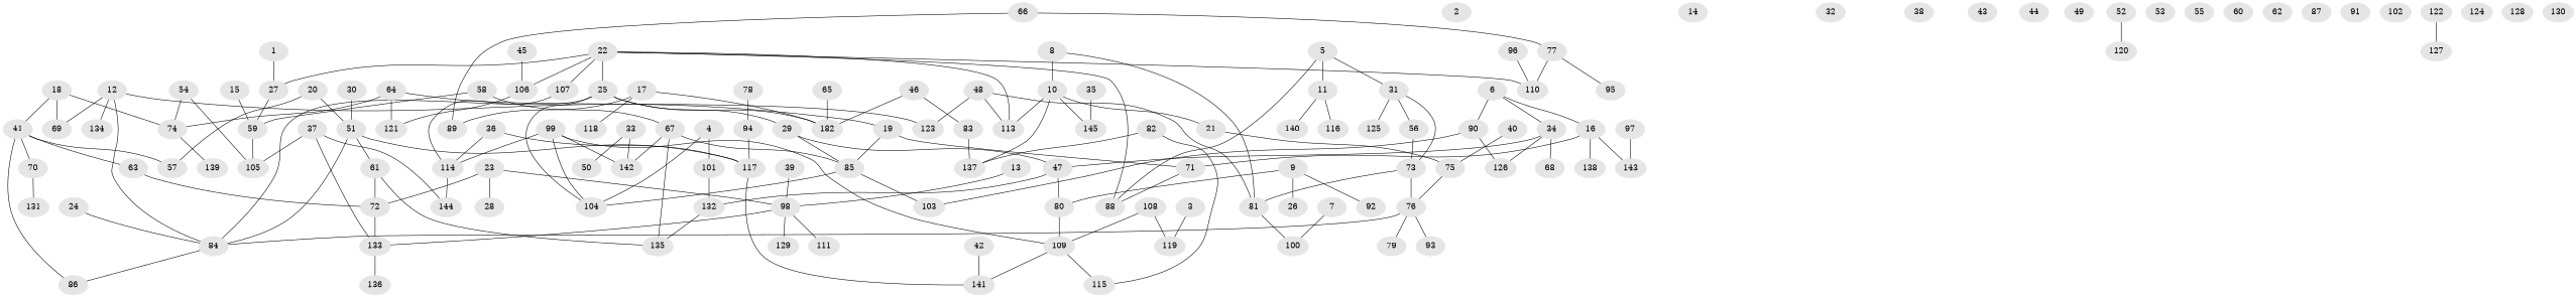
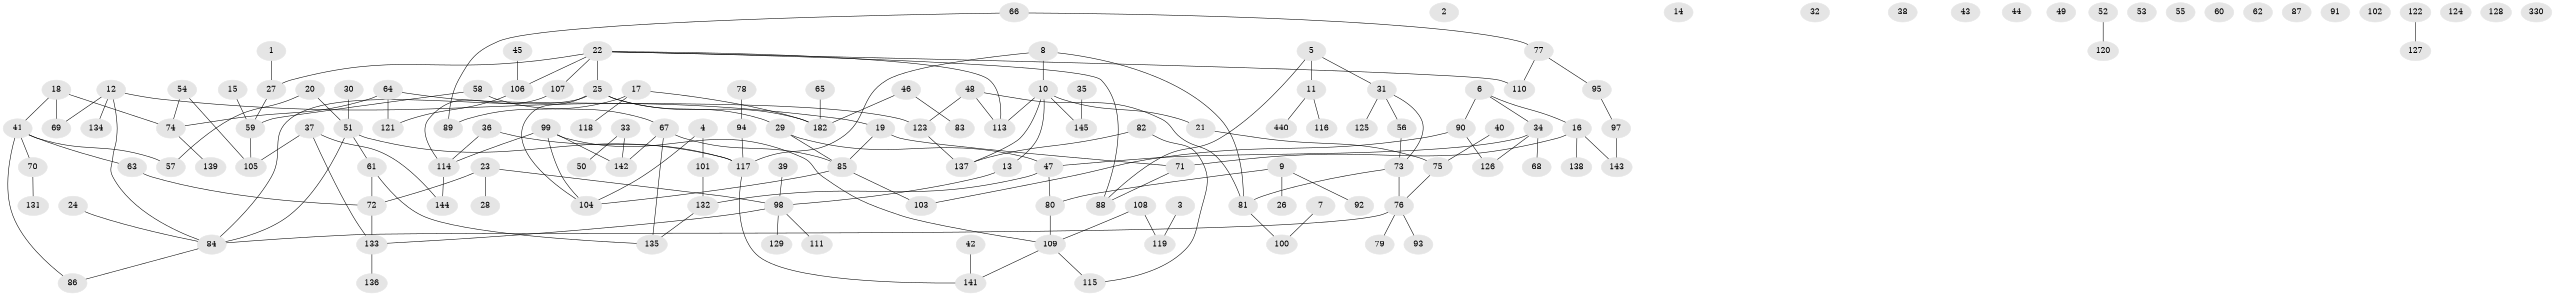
  graph {
    node [color=gray90 style=filled]
    1
    27
    59
    2
    3
    119
    4
    101
    104
    132
    5
    11
    31
    88
    116
-   140
+   140 [label=440]
    56
    73
    125
    6
    16
    34
    90
    71
    138
    143
    47
    68
    126
    103
    7
    100
    8
    10
    81
    117
    13
    21
    113
    137
    145
    141
    9
    26
    80
    92
    109
    98
    75
    133
    136
    12
    19
    69
    84
    134
    85
    86
    111
    129
    14
    15
    105
    17
    89
    n66 [label=182]
    118
    18
    41
    74
    57
    63
    70
    139
    20
    51
    61
    76
    22
    25
    106
    107
    110
    29
    121
    114
    23
    28
    72
    24
    30
    32
    33
    50
    142
    79
    93
    35
    36
    144
    37
    38
    39
    40
    131
    42
    43
    44
    45
    46
    83
    135
    48
    123
    49
    52
    120
    53
    54
    55
    58
    67
    60
    62
    64
    65
    66
    77
    95
    97
    78
    94
    115
    82
    87
    91
-   96
    99
    102
    108
    122
    127
    124
    128
-   130
+   130 [label=330]
    1 -- 27
    27 -- 59
    59 -- 105
    3 -- 119
    4 -- 101
    4 -- 104
    101 -- 132
    132 -- 135
    5 -- 11
    5 -- 31
    5 -- 88
    11 -- 116
    11 -- 140
    31 -- 56
    31 -- 73
    31 -- 125
    56 -- 73
    73 -- 81
    73 -- 76
    6 -- 16
    6 -- 34
    6 -- 90
    16 -- 71
    16 -- 138
    16 -- 143
    34 -- 47
    34 -- 68
    34 -- 126
    90 -- 126
    90 -- 103
    71 -- 88
    47 -- 132
    47 -- 80
    7 -- 100
    8 -- 10
    8 -- 81
+   8 -- 117
+   10 -- 13
    10 -- 21
    10 -- 113
    10 -- 137
    10 -- 145
    81 -- 100
    117 -- 141
    13 -- 98
    21 -- 75
    9 -- 26
    9 -- 80
    9 -- 92
    80 -- 109
    109 -- 141
    109 -- 115
    98 -- 133
    98 -- 111
    98 -- 129
    75 -- 76
    133 -- 136
    12 -- 19
    12 -- 69
    12 -- 84
    12 -- 134
    19 -- 71
    19 -- 85
    84 -- 86
    85 -- 104
    85 -- 103
    15 -- 59
    17 -- 89
    17 -- n66
    17 -- 118
    18 -- 69
    18 -- 41
    18 -- 74
    41 -- 86
    41 -- 57
    41 -- 63
    41 -- 70
    74 -- 139
    63 -- 72
    70 -- 131
    20 -- 57
    20 -- 51
    51 -- 117
    51 -- 84
    51 -- 61
    61 -- 72
    61 -- 135
    76 -- 84
    76 -- 79
    76 -- 93
    22 -- 27
    22 -- 88
    22 -- 113
    22 -- 25
    22 -- 106
    22 -- 107
    22 -- 110
    25 -- 104
    25 -- 84
    25 -- n66
    25 -- 29
    106 -- 121
    107 -- 114
    29 -- 47
    29 -- 85
    114 -- 144
    23 -- 98
    23 -- 28
    23 -- 72
    72 -- 133
    24 -- 84
    30 -- 51
    33 -- 50
    33 -- 142
    35 -- 145
    36 -- 117
    36 -- 114
    37 -- 133
    37 -- 105
    37 -- 144
    39 -- 98
    40 -- 75
    42 -- 141
    45 -- 106
    46 -- n66
    46 -- 83
-   83 -- 137
+   123 -- 137
    48 -- 81
    48 -- 113
    48 -- 123
    52 -- 120
    54 -- 105
    54 -- 74
    58 -- 59
    58 -- 67
    67 -- 85
    67 -- 142
    67 -- 135
    64 -- 74
    64 -- 121
    64 -- 123
    65 -- n66
    66 -- 89
    66 -- 77
    77 -- 110
    77 -- 95
+   95 -- 97
    97 -- 143
    78 -- 94
    94 -- 117
    82 -- 137
    82 -- 115
-   96 -- 110
    99 -- 104
    99 -- 109
    99 -- 114
    99 -- 142
    108 -- 119
    108 -- 109
    122 -- 127
  }
